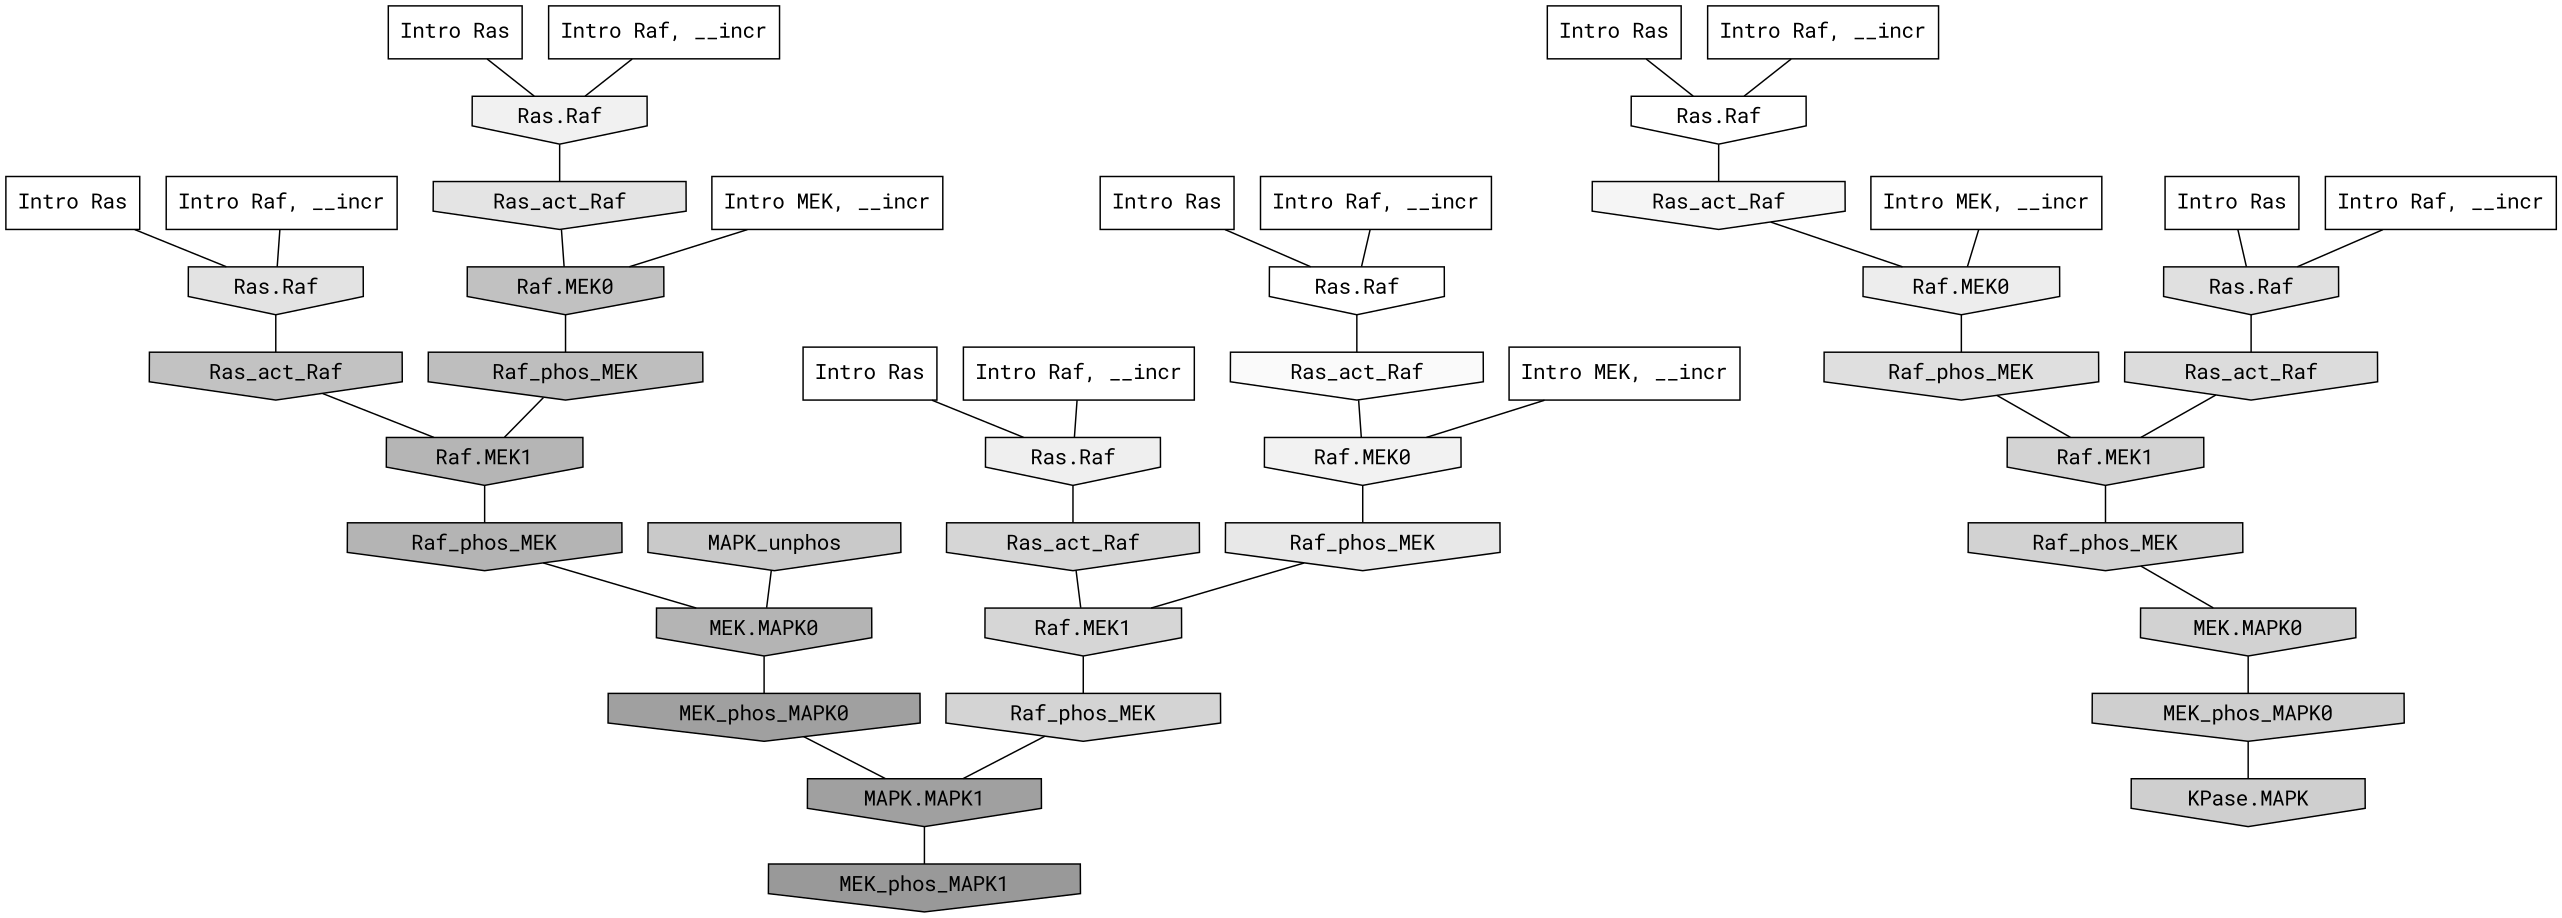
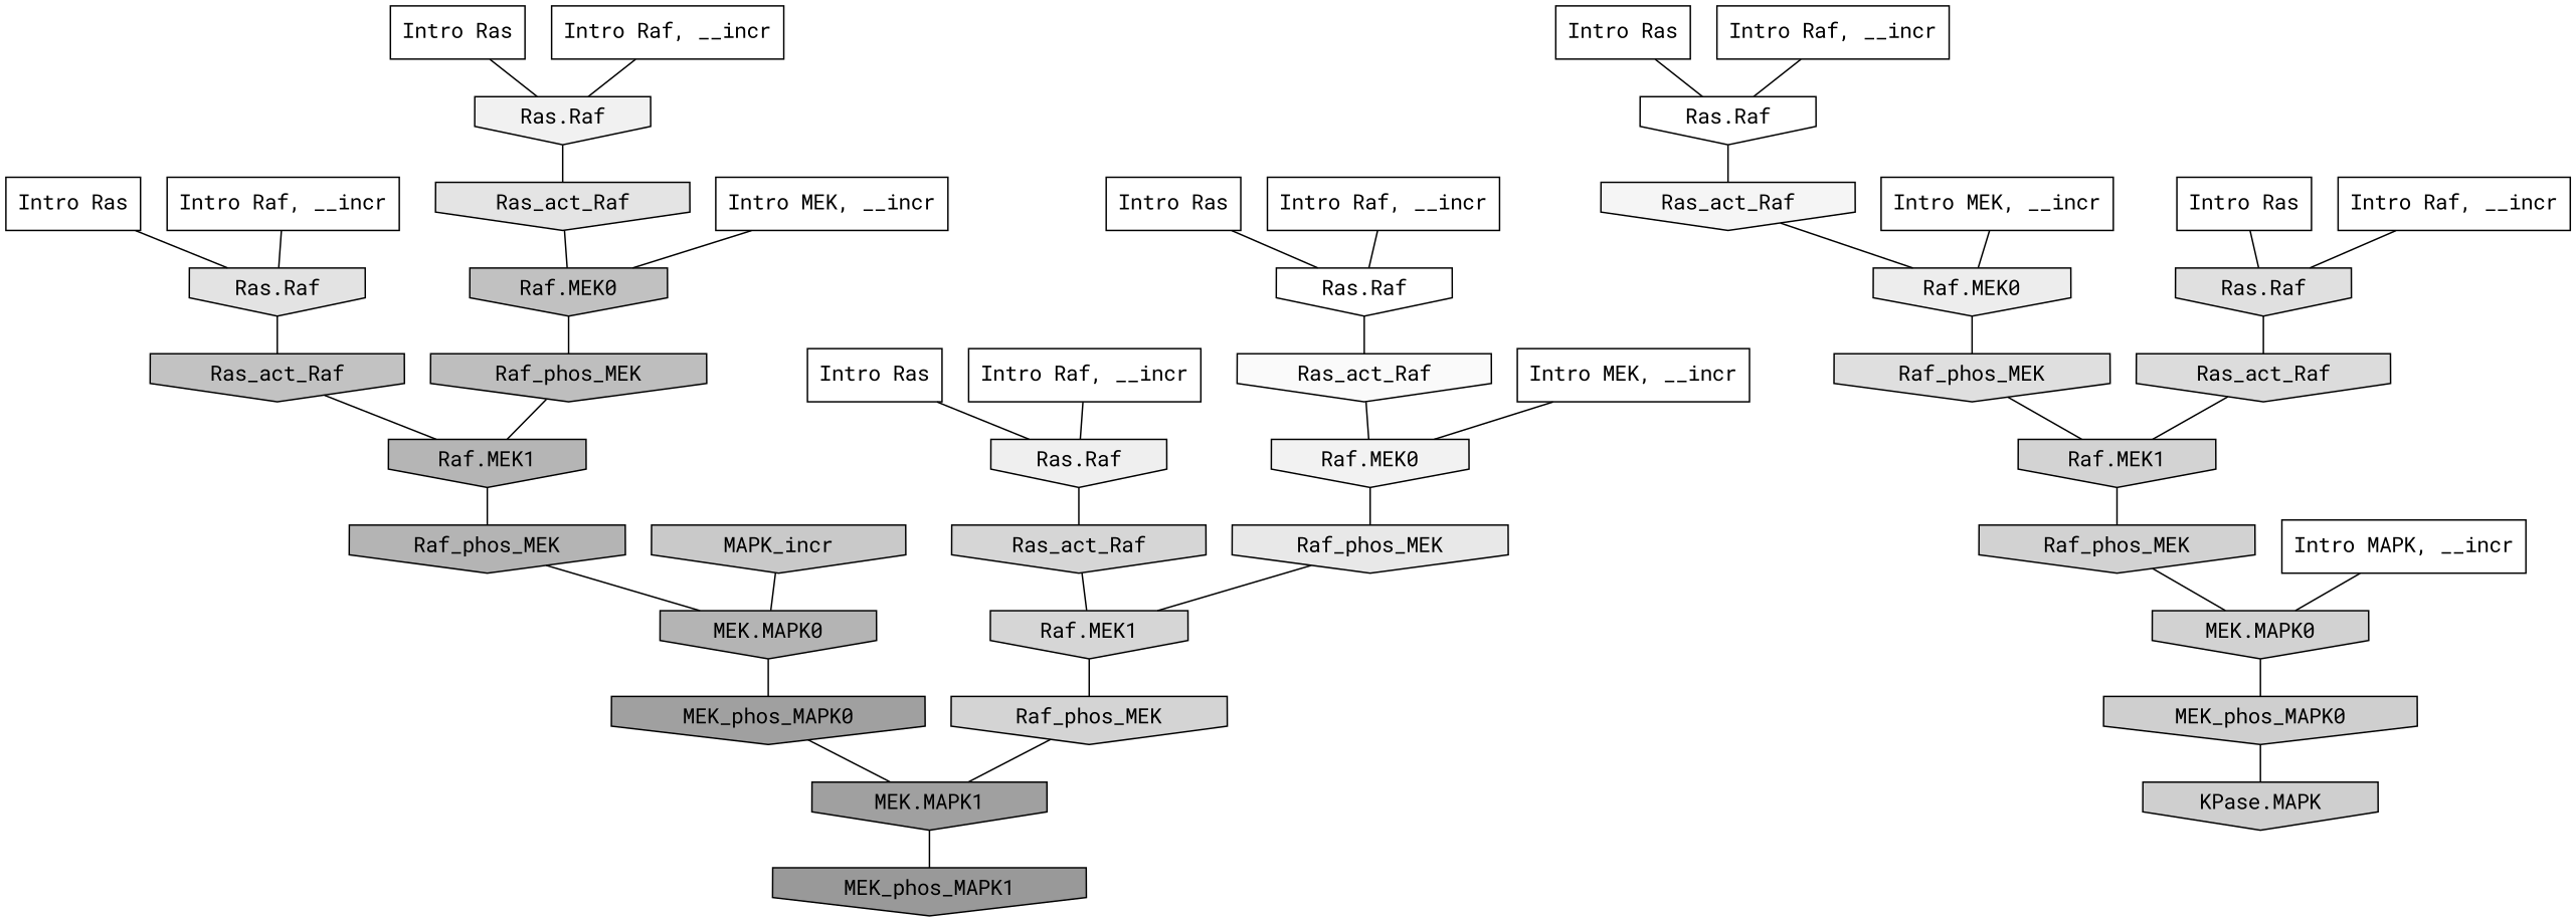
  digraph {
    fontname="Roboto Mono"
    rankdir=TB
    ranksep=0.30
    node [fillcolor="0.000 0.000 1.000" fontname="Roboto Mono" shape=invhouse style=filled]
    edge [color="0.000 0.000 0.000" dir=none fontname="Roboto Mono"]
    n1 [label="Intro Ras" shape=rectangle]
    n2 [fillcolor="0.000 0.000 0.942" label="Ras.Raf"]
    n3 [fillcolor="0.000 0.000 0.893" label=Ras_act_Raf]
    n4 [label="Intro Ras" shape=rectangle]
    n5 [fillcolor="0.000 0.000 0.890" label="Ras.Raf"]
    n6 [fillcolor="0.000 0.000 0.759" label=Ras_act_Raf]
    n7 [label="Intro Ras" shape=rectangle]
    n8 [label="Ras.Raf"]
    n9 [fillcolor="0.000 0.000 0.960" label=Ras_act_Raf]
    n10 [label="Intro Ras" shape=rectangle]
    n11 [fillcolor="0.000 0.000 0.935" label="Ras.Raf"]
    n12 [fillcolor="0.000 0.000 0.839" label=Ras_act_Raf]
    n13 [label="Intro Ras" shape=rectangle]
    n14 [fillcolor="0.000 0.000 0.878" label="Ras.Raf"]
    n15 [fillcolor="0.000 0.000 0.860" label=Ras_act_Raf]
    n16 [label="Intro Ras" shape=rectangle]
    n17 [label="Ras.Raf"]
    n18 [fillcolor="0.000 0.000 0.978" label=Ras_act_Raf]
    n19 [label="Intro Raf, __incr" shape=rectangle]
    n20 [label="Intro Raf, __incr" shape=rectangle]
    n21 [label="Intro Raf, __incr" shape=rectangle]
    n22 [label="Intro Raf, __incr" shape=rectangle]
    n23 [label="Intro Raf, __incr" shape=rectangle]
    n24 [label="Intro Raf, __incr" shape=rectangle]
    n25 [label="Intro MEK, __incr" shape=rectangle]
    n26 [fillcolor="0.000 0.000 0.756" label="Raf.MEK0"]
    n27 [fillcolor="0.000 0.000 0.745" label=Raf_phos_MEK]
    n28 [label="Intro MEK, __incr" shape=rectangle]
    n29 [fillcolor="0.000 0.000 0.927" label="Raf.MEK0"]
    n30 [fillcolor="0.000 0.000 0.872" label=Raf_phos_MEK]
    n31 [label="Intro MEK, __incr" shape=rectangle]
    n32 [fillcolor="0.000 0.000 0.947" label="Raf.MEK0"]
    n33 [fillcolor="0.000 0.000 0.908" label=Raf_phos_MEK]
+   n34 [label="Intro MAPK, __incr" shape=rectangle]
    n35 [fillcolor="0.000 0.000 0.822" label="MEK.MAPK0"]
    n36 [fillcolor="0.000 0.000 0.811" label=MEK_phos_MAPK0]
    n37 [fillcolor="0.000 0.000 0.811" label="KPase.MAPK"]
    n38 [fillcolor="0.000 0.000 0.839" label="Raf.MEK1"]
    n39 [fillcolor="0.000 0.000 0.825" label="Raf.MEK1"]
    n40 [fillcolor="0.000 0.000 0.830" label=Raf_phos_MEK]
    n41 [fillcolor="0.000 0.000 0.710" label="Raf.MEK1"]
    n42 [fillcolor="0.000 0.000 0.822" label=Raf_phos_MEK]
-   n43 [fillcolor="0.000 0.000 0.628" label="MAPK.MAPK1"]
+   n43 [fillcolor="0.000 0.000 0.628" label="MEK.MAPK1"]
    n44 [fillcolor="0.000 0.000 0.600" label=MEK_phos_MAPK1]
-   n45 [fillcolor="0.000 0.000 0.789" label=MAPK_unphos]
+   n45 [fillcolor="0.000 0.000 0.789" label=MAPK_incr]
    n46 [fillcolor="0.000 0.000 0.707" label="MEK.MAPK0"]
    n47 [fillcolor="0.000 0.000 0.628" label=MEK_phos_MAPK0]
    n48 [fillcolor="0.000 0.000 0.707" label=Raf_phos_MEK]
    n1 -> n2
    n2 -> n3
    n3 -> n26
    n4 -> n5
    n5 -> n6
    n6 -> n41
    n7 -> n8
    n8 -> n9
    n9 -> n29
    n10 -> n11
    n11 -> n12
    n12 -> n38
    n13 -> n14
    n14 -> n15
    n15 -> n39
    n16 -> n17
    n17 -> n18
    n18 -> n32
    n19 -> n5
    n20 -> n8
    n21 -> n17
    n22 -> n14
    n23 -> n2
    n24 -> n11
    n25 -> n26
    n26 -> n27
    n27 -> n41
    n28 -> n29
    n29 -> n30
    n30 -> n39
    n31 -> n32
    n32 -> n33
    n33 -> n38
+   n34 -> n35
    n35 -> n36
    n36 -> n37
    n38 -> n40
    n39 -> n42
    n40 -> n43
    n41 -> n48
    n42 -> n35
    n43 -> n44
    n45 -> n46
    n46 -> n47
    n47 -> n43
    n48 -> n46
  }
